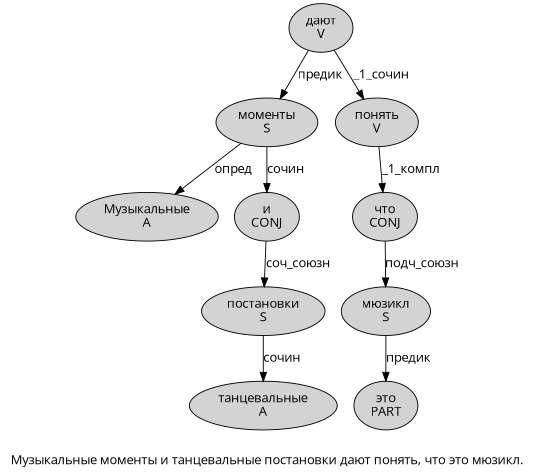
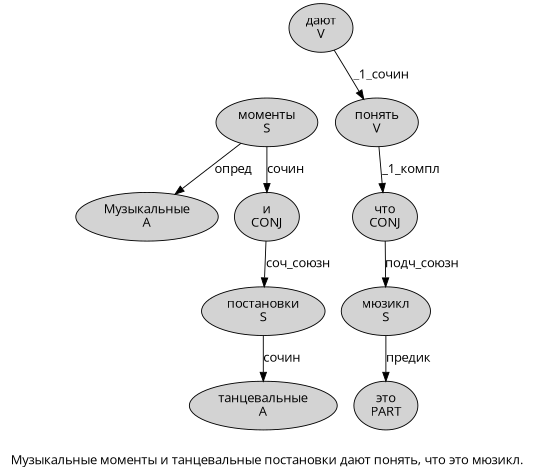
  digraph {
    fontname="Open Sans"
    label="Музыкальные моменты и танцевальные постановки дают понять, что это мюзикл."
    node [fillcolor=lightgray fontname="Open Sans" penwidth=1 shape=ellipse style=filled]
    edge [fontname="Open Sans"]
    n1 [label="Музыкальные\nA"]
    n2 [label="моменты\nS"]
    n3 [label="и\nCONJ"]
    n4 [label="постановки\nS"]
    n5 [label="танцевальные\nA"]
    n6 [label="дают\nV"]
    n7 [label="понять\nV"]
    n8 [label="что\nCONJ"]
    n9 [label="мюзикл\nS"]
    n10 [label="это\nPART"]
    n2 -> n1 [label="опред"]
    n2 -> n3 [label="сочин"]
    n3 -> n4 [label="соч_союзн"]
    n4 -> n5 [label="сочин"]
-   n6 -> n2 [label="предик"]
    n6 -> n7 [label="_1_сочин"]
    n7 -> n8 [label="_1_компл"]
    n8 -> n9 [label="подч_союзн"]
    n9 -> n10 [label="предик"]
  }
